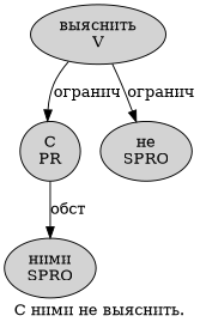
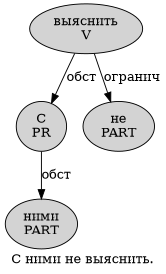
  digraph {
    label="С ними не выяснить."
    node [fillcolor=lightgray penwidth=1 shape=ellipse style=filled]
    n1 [label="С\nPR"]
-   n2 [label="ними\nSPRO"]
-   n3 [label="не\nSPRO"]
+   n2 [label="ними\nPART"]
+   n3 [label="не\nPART"]
    n4 [label="выяснить\nV"]
    n1 -> n2 [label="обст"]
-   n4 -> n1 [label="огранич"]
+   n4 -> n1 [label="обст"]
    n4 -> n3 [label="огранич"]
  }
